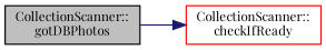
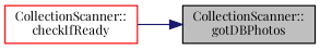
  digraph {
    rankdir=LR
    fontname="Playfair Display"
    node [fontname="Playfair Display" fontsize=10 shape=record style=filled]
    n1 [color=black fillcolor=grey75 fontcolor=black height=0.2 label="CollectionScanner::\lgotDBPhotos" width=0.4]
    n2 [color=red fillcolor=white height=0.2 label="CollectionScanner::\lcheckIfReady" width=0.4]
-   n1 -> n2 [color=midnightblue fontname="Playfair Display" fontsize=10 labelfontname=Helvetica labelfontsize=10 style=solid]
+   n2 -> n1 [color=midnightblue fontname="Playfair Display" fontsize=10 labelfontname=Helvetica labelfontsize=10 style=solid]
  }
